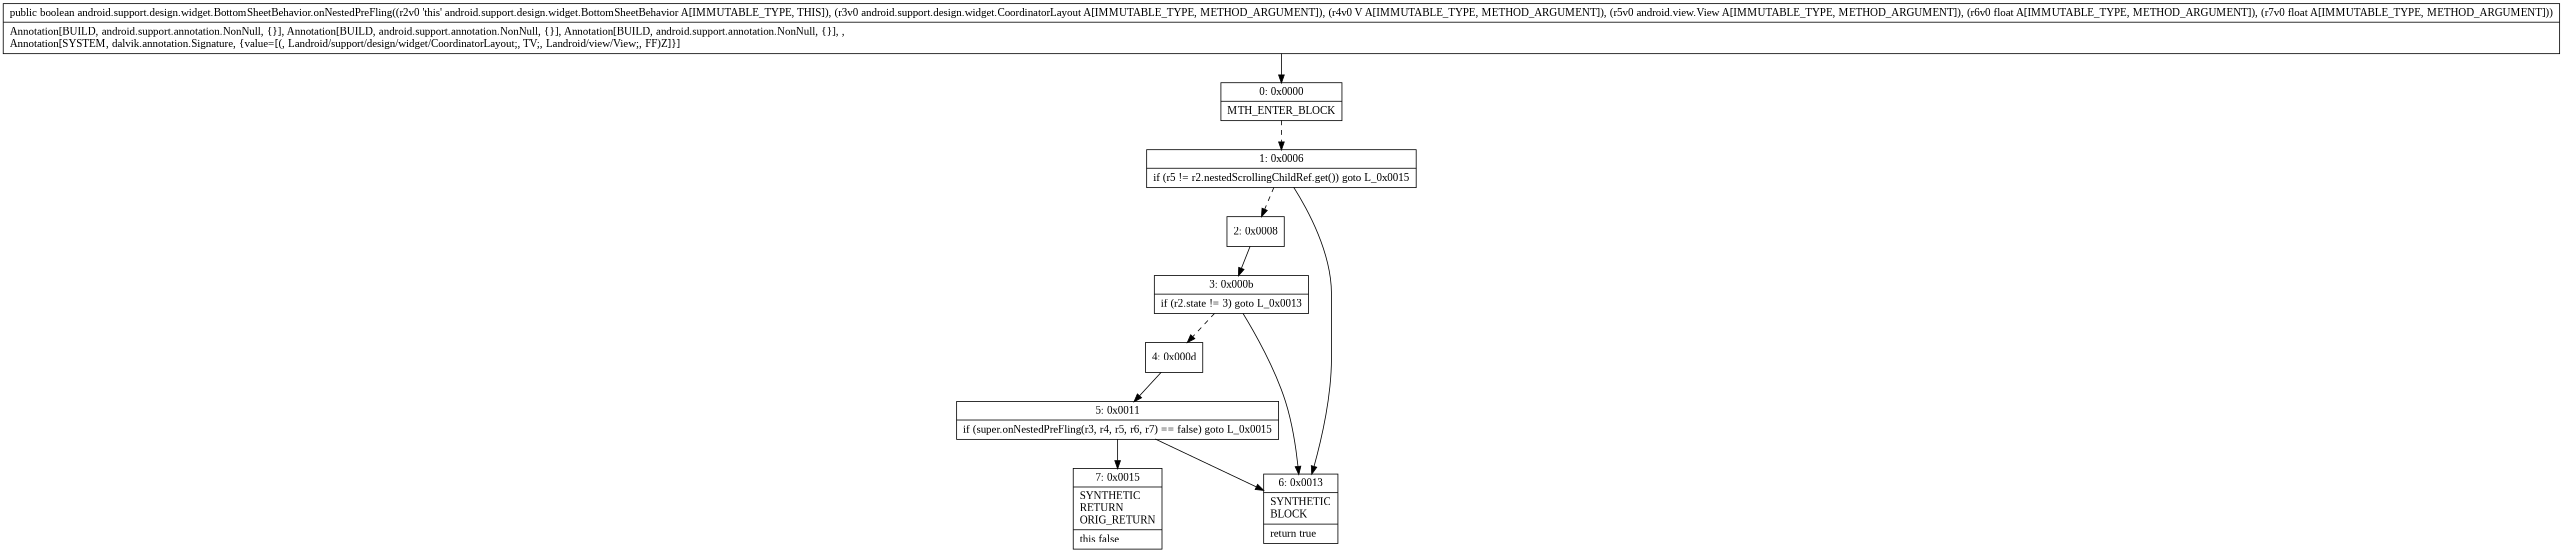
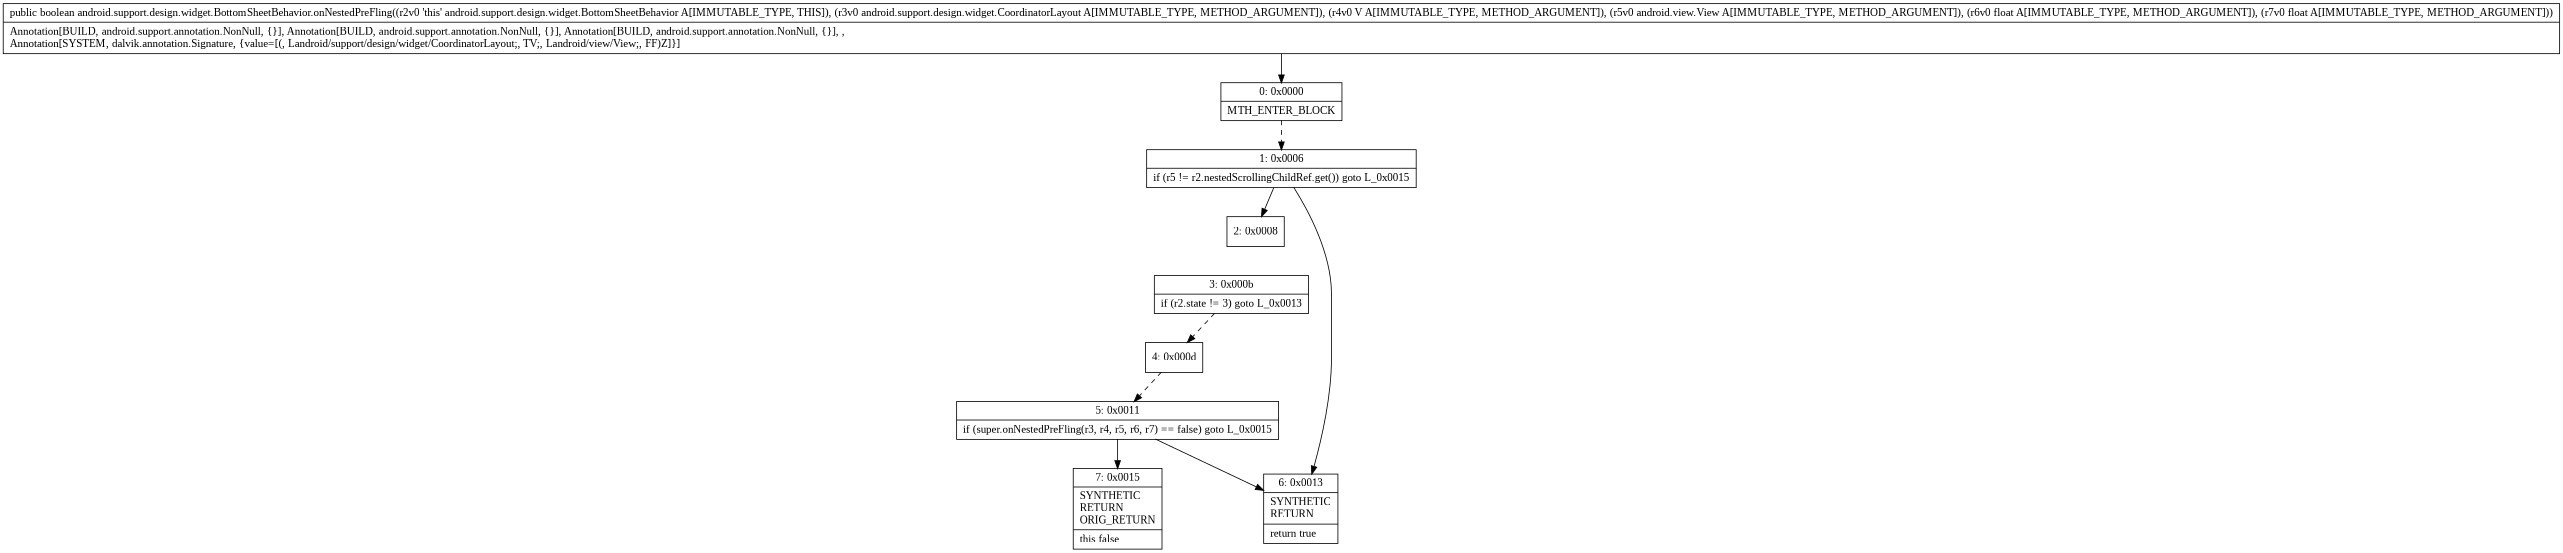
  digraph {
    fontname="Liberation Serif"
    node [fontname="Liberation Serif" shape=record]
    edge [fontname="Liberation Serif"]
    n1 [label="{0\:\ 0x0000|MTH_ENTER_BLOCK\l}"]
    n2 [label="{1\:\ 0x0006|if (r5 != r2.nestedScrollingChildRef.get()) goto L_0x0015\l}"]
    n3 [label="{2\:\ 0x0008}"]
-   n4 [label="{6\:\ 0x0013|SYNTHETIC\lBLOCK\l|return true\l}"]
+   n4 [label="{6\:\ 0x0013|SYNTHETIC\lRETURN\l|return true\l}"]
    n5 [label="{3\:\ 0x000b|if (r2.state != 3) goto L_0x0013\l}"]
    n6 [label="{7\:\ 0x0015|SYNTHETIC\lRETURN\lORIG_RETURN\l|this false\l}"]
    n7 [label="{4\:\ 0x000d}"]
    n8 [label="{5\:\ 0x0011|if (super.onNestedPreFling(r3, r4, r5, r6, r7) == false) goto L_0x0015\l}"]
    n9 [label="{public boolean android.support.design.widget.BottomSheetBehavior.onNestedPreFling((r2v0 'this' android.support.design.widget.BottomSheetBehavior A[IMMUTABLE_TYPE, THIS]), (r3v0 android.support.design.widget.CoordinatorLayout A[IMMUTABLE_TYPE, METHOD_ARGUMENT]), (r4v0 V A[IMMUTABLE_TYPE, METHOD_ARGUMENT]), (r5v0 android.view.View A[IMMUTABLE_TYPE, METHOD_ARGUMENT]), (r6v0 float A[IMMUTABLE_TYPE, METHOD_ARGUMENT]), (r7v0 float A[IMMUTABLE_TYPE, METHOD_ARGUMENT]))  | Annotation[BUILD, android.support.annotation.NonNull, \{\}], Annotation[BUILD, android.support.annotation.NonNull, \{\}], Annotation[BUILD, android.support.annotation.NonNull, \{\}], , \lAnnotation[SYSTEM, dalvik.annotation.Signature, \{value=[(, Landroid\/support\/design\/widget\/CoordinatorLayout;, TV;, Landroid\/view\/View;, FF)Z]\}]\l}"]
    n1 -> n2 [style=dashed]
-   n2 -> n3 [style=dashed]
+   n2 -> n3 [style=solid]
    n2 -> n4
-   n3 -> n5
-   n5 -> n4
    n5 -> n7 [style=dashed]
-   n7 -> n8
+   n7 -> n8 [style=dashed]
    n8 -> n4 [style=solid]
    n8 -> n6
    n9 -> n1
  }
